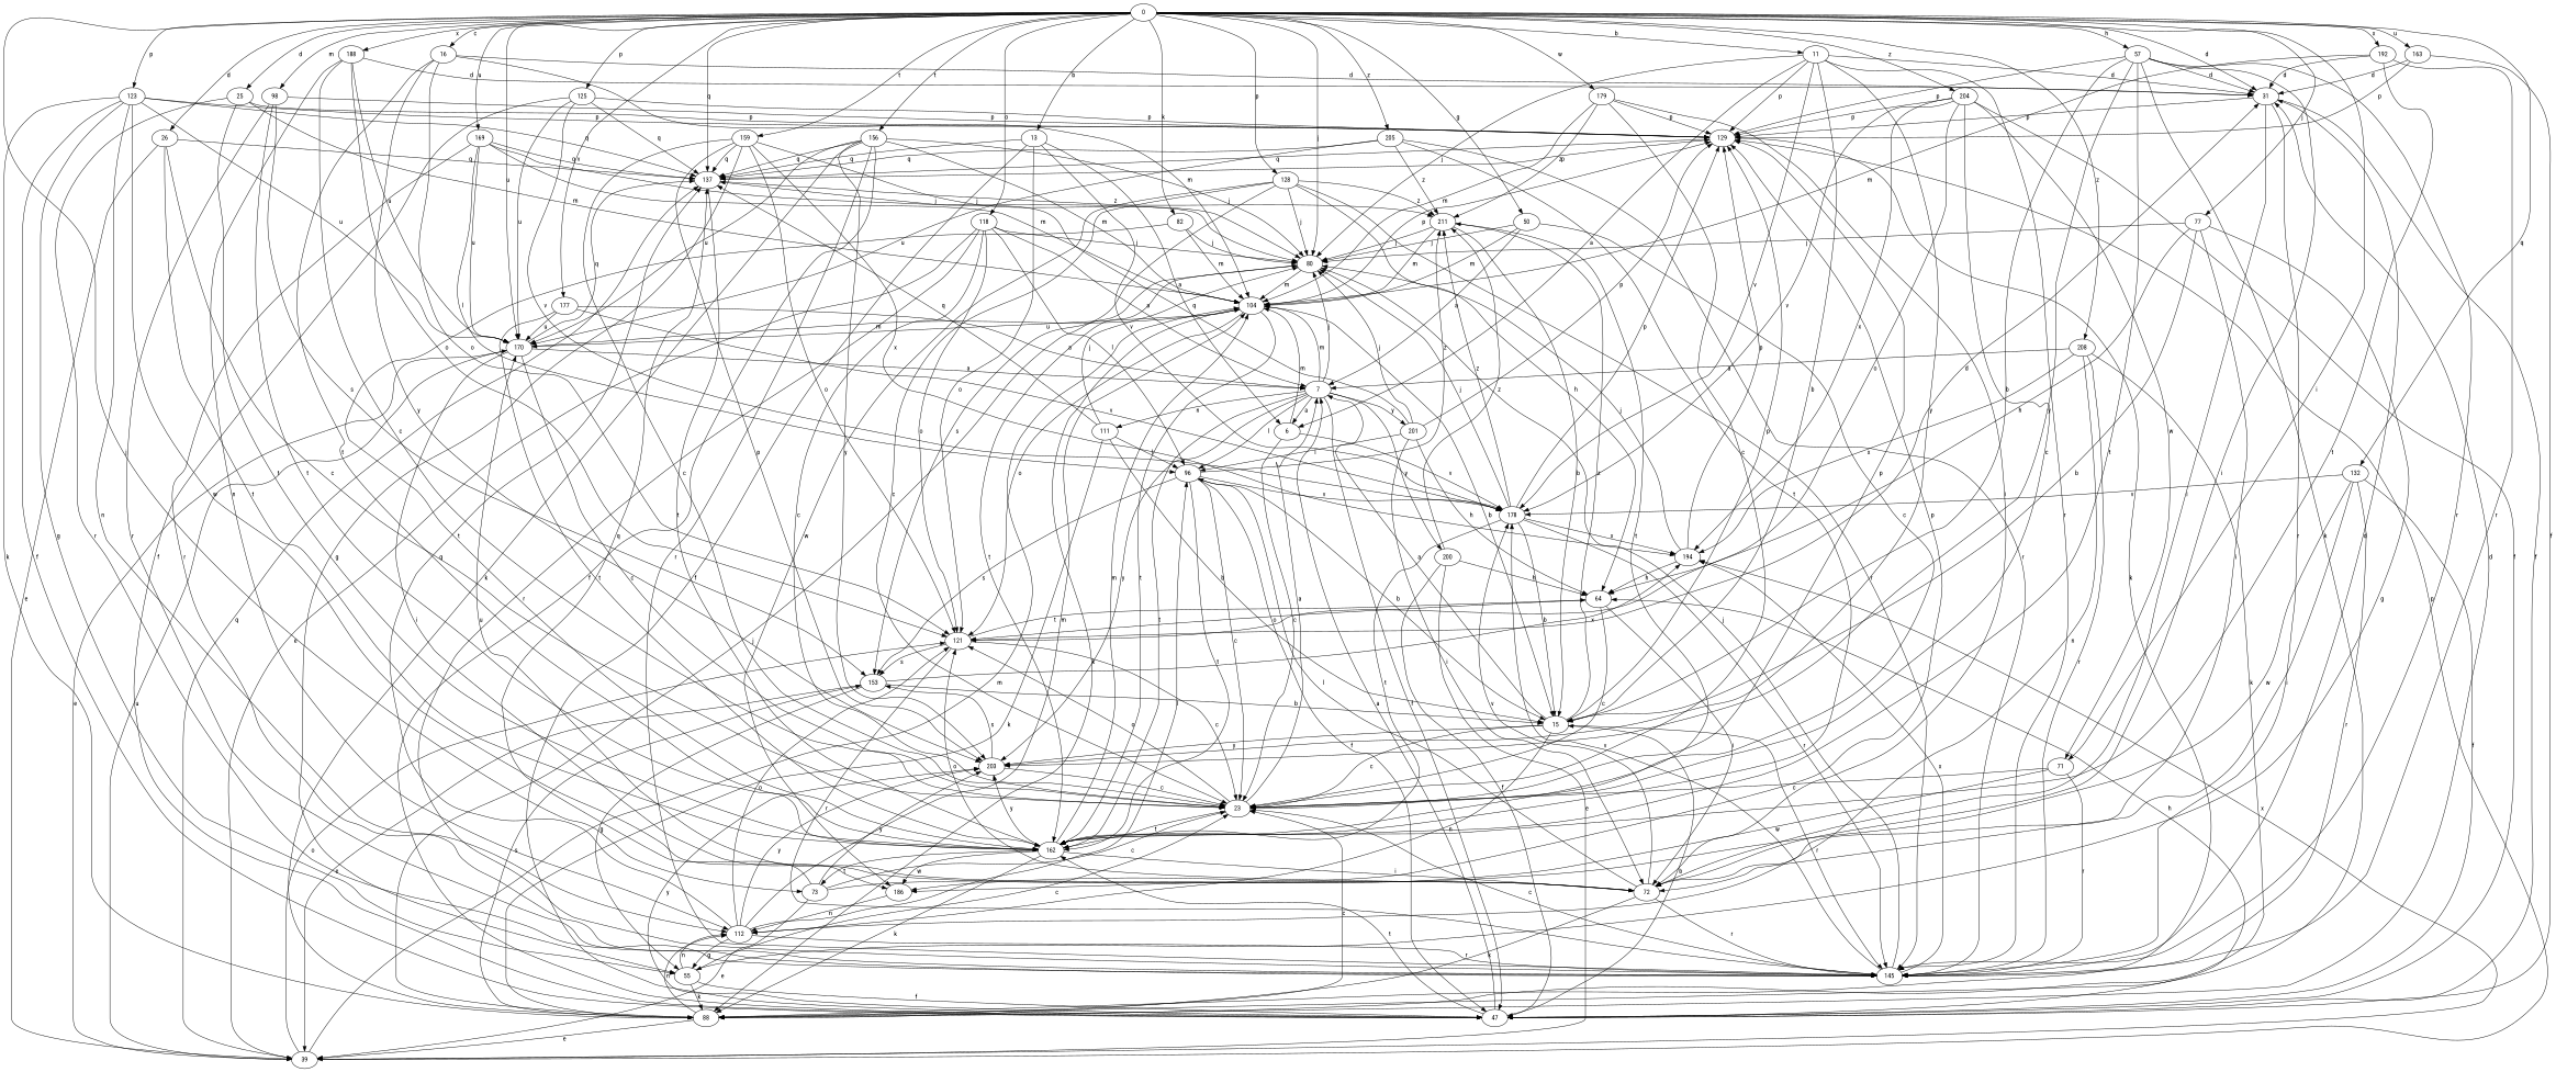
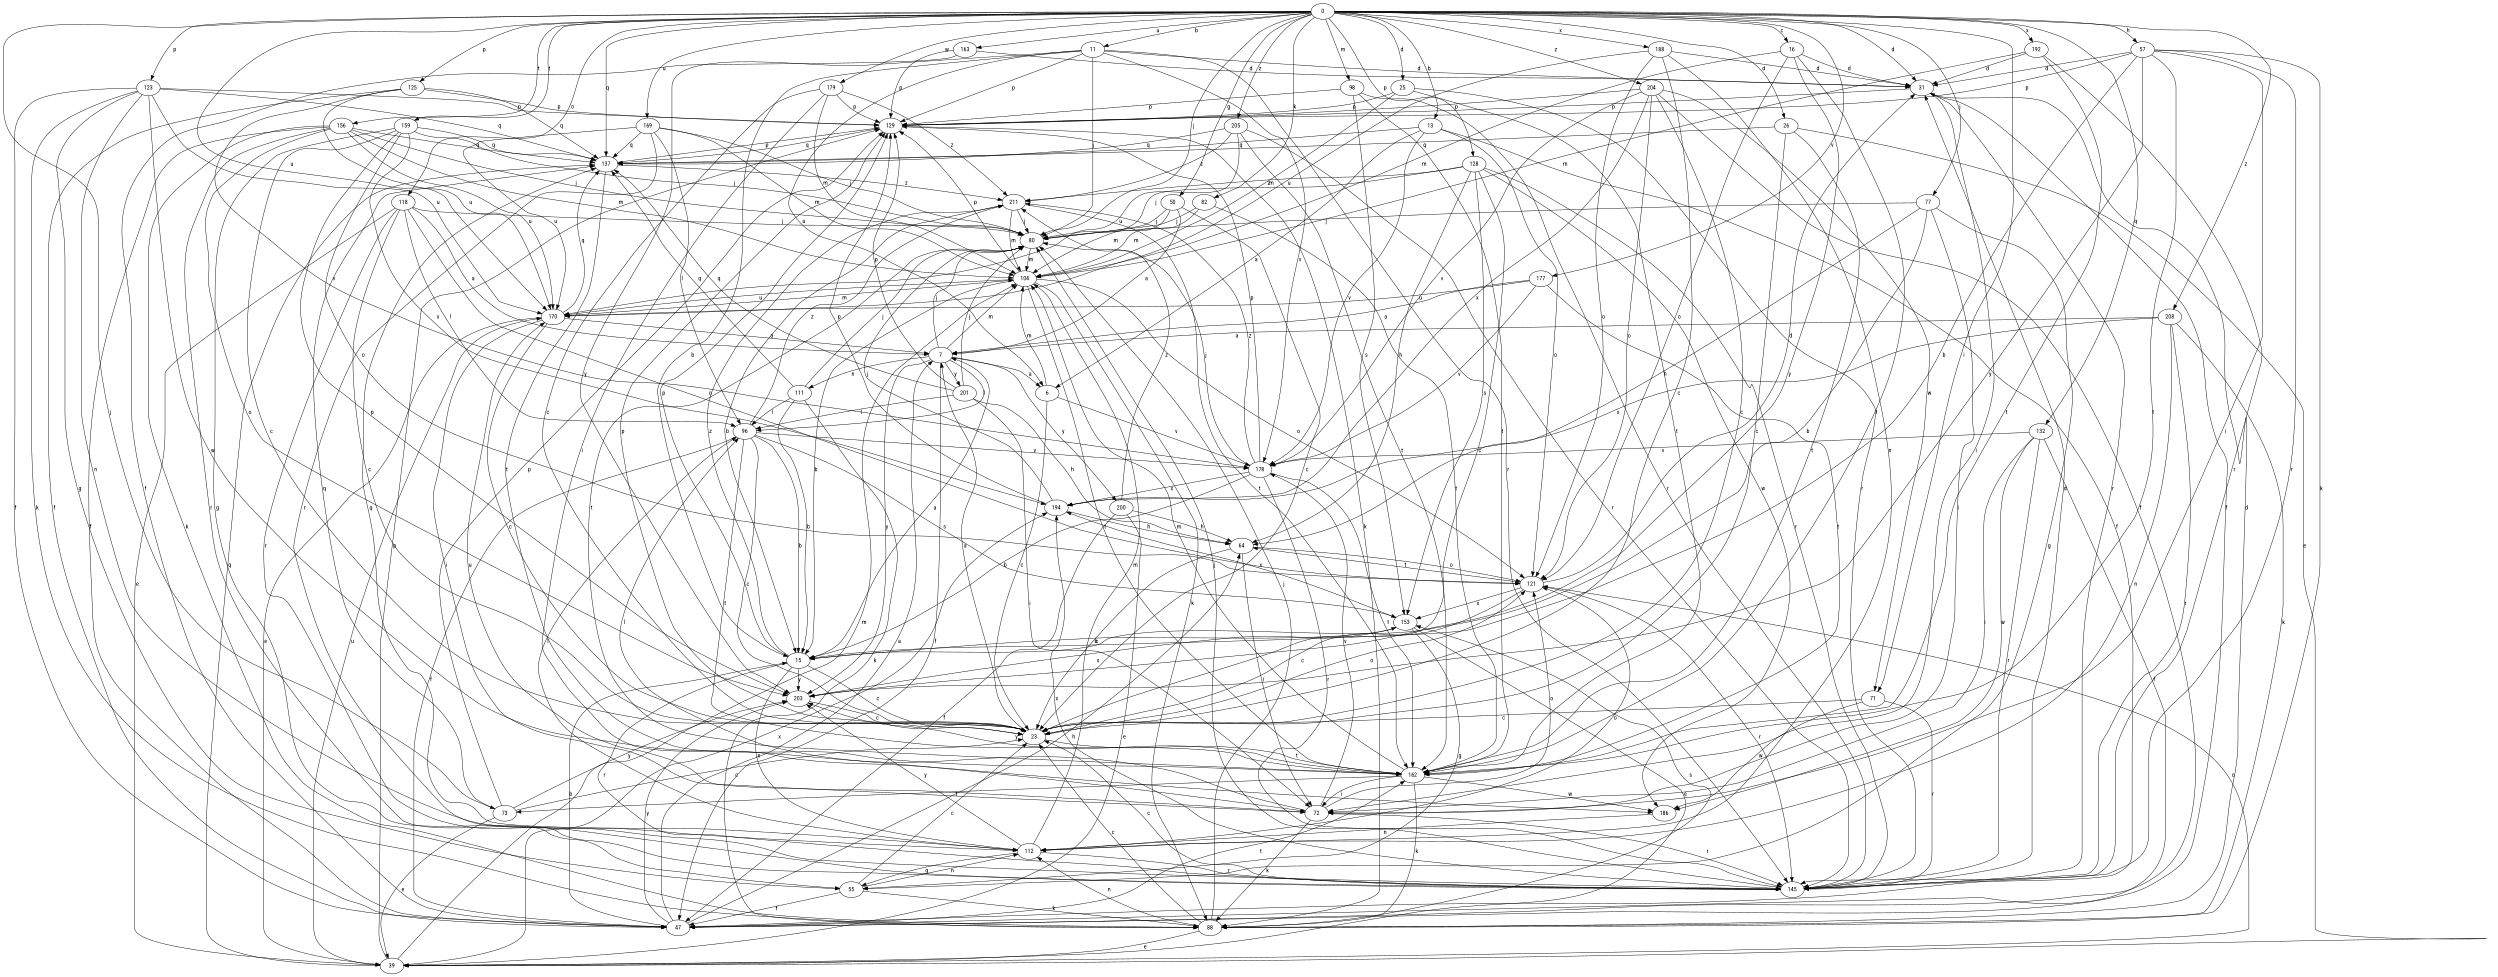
  strict digraph {
    fontname="Roboto Condensed"
    node [fontname="Roboto Condensed"]
    edge [fontname="Roboto Condensed"]
    0
    11
    13
    16
    25
    26
    31
    50
    57
    71
    73
    77
    80
    82
    98
    118
    123
    125
    128
    132
    137
    156
    159
    163
    169
    170
    177
    179
    188
    192
    204
    205
    208
    6
    178
    203
    15
    129
    145
    47
    121
    104
    162
    23
    39
    72
    7
    88
    186
    64
    55
    153
    96
    112
    211
    194
    111
    200
    201
    0 -> 11 [label=b]
    0 -> 13 [label=b]
    0 -> 16 [label=c]
    0 -> 25 [label=d]
    0 -> 26 [label=d]
    0 -> 31 [label=d]
    0 -> 50 [label=g]
    0 -> 57 [label=h]
    0 -> 71 [label=i]
    0 -> 73 [label=j]
    0 -> 77 [label=j]
    0 -> 80 [label=j]
    0 -> 82 [label=k]
    0 -> 98 [label=m]
    0 -> 118 [label=o]
    0 -> 123 [label=p]
    0 -> 125 [label=p]
    0 -> 128 [label=p]
    0 -> 132 [label=q]
    0 -> 137 [label=q]
    0 -> 156 [label=t]
    0 -> 159 [label=t]
    0 -> 163 [label=u]
    0 -> 169 [label=u]
    0 -> 170 [label=u]
    0 -> 177 [label=v]
    0 -> 179 [label=w]
    0 -> 188 [label=x]
    0 -> 192 [label=x]
    0 -> 204 [label=z]
    0 -> 205 [label=z]
    0 -> 208 [label=z]
    11 -> 31 [label=d]
    11 -> 80 [label=j]
    11 -> 6 [label=a]
    11 -> 178 [label=v]
    11 -> 203 [label=y]
    11 -> 15 [label=b]
    11 -> 129 [label=p]
    11 -> 145 [label=r]
    13 -> 137 [label=q]
    13 -> 6 [label=a]
    13 -> 178 [label=v]
    13 -> 47 [label=f]
    13 -> 121 [label=o]
    16 -> 31 [label=d]
    16 -> 203 [label=y]
    16 -> 121 [label=o]
    16 -> 104 [label=m]
    16 -> 162 [label=t]
    25 -> 129 [label=p]
    25 -> 145 [label=r]
    25 -> 104 [label=m]
    25 -> 162 [label=t]
    26 -> 137 [label=q]
    26 -> 162 [label=t]
    26 -> 23 [label=c]
    26 -> 39 [label=e]
    31 -> 129 [label=p]
    31 -> 145 [label=r]
    31 -> 47 [label=f]
    31 -> 72 [label=i]
    50 -> 80 [label=j]
    50 -> 104 [label=m]
    50 -> 23 [label=c]
    50 -> 7 [label=a]
    57 -> 31 [label=d]
    57 -> 203 [label=y]
    57 -> 15 [label=b]
    57 -> 129 [label=p]
    57 -> 145 [label=r]
    57 -> 162 [label=t]
    57 -> 72 [label=i]
    57 -> 88 [label=k]
    71 -> 145 [label=r]
    71 -> 23 [label=c]
    71 -> 186 [label=w]
    73 -> 137 [label=q]
    73 -> 203 [label=y]
    73 -> 129 [label=p]
    73 -> 23 [label=c]
    73 -> 39 [label=e]
    77 -> 80 [label=j]
    77 -> 15 [label=b]
    77 -> 72 [label=i]
    77 -> 64 [label=h]
    77 -> 55 [label=g]
    80 -> 104 [label=m]
    80 -> 162 [label=t]
    82 -> 80 [label=j]
    82 -> 104 [label=m]
    82 -> 162 [label=t]
    98 -> 129 [label=p]
    98 -> 145 [label=r]
    98 -> 162 [label=t]
    98 -> 153 [label=s]
    118 -> 80 [label=j]
    118 -> 145 [label=r]
    118 -> 121 [label=o]
    118 -> 23 [label=c]
    118 -> 39 [label=e]
    118 -> 7 [label=a]
    118 -> 96 [label=l]
    123 -> 137 [label=q]
    123 -> 170 [label=u]
    123 -> 129 [label=p]
    123 -> 47 [label=f]
    123 -> 88 [label=k]
    123 -> 186 [label=w]
    123 -> 55 [label=g]
    123 -> 112 [label=n]
    125 -> 137 [label=q]
    125 -> 170 [label=u]
    125 -> 178 [label=v]
    125 -> 129 [label=p]
    125 -> 47 [label=f]
    128 -> 80 [label=j]
    128 -> 145 [label=r]
    128 -> 23 [label=c]
    128 -> 186 [label=w]
    128 -> 64 [label=h]
    128 -> 153 [label=s]
    128 -> 211 [label=z]
    132 -> 178 [label=v]
    132 -> 145 [label=r]
    132 -> 47 [label=f]
    132 -> 72 [label=i]
    132 -> 186 [label=w]
    137 -> 129 [label=p]
    137 -> 162 [label=t]
    137 -> 211 [label=z]
    156 -> 80 [label=j]
    156 -> 137 [label=q]
    156 -> 170 [label=u]
-   156 -> 203 [label=y]
+   156 -> 203 [label=o]
    156 -> 145 [label=r]
    156 -> 47 [label=f]
    156 -> 104 [label=m]
    156 -> 88 [label=k]
    159 -> 80 [label=j]
    159 -> 137 [label=q]
    159 -> 203 [label=p]
    159 -> 121 [label=o]
    159 -> 23 [label=c]
    159 -> 55 [label=g]
    159 -> 194 [label=x]
    163 -> 31 [label=d]
    163 -> 129 [label=p]
    163 -> 47 [label=f]
    169 -> 80 [label=j]
    169 -> 137 [label=q]
    169 -> 170 [label=u]
    169 -> 145 [label=r]
    169 -> 104 [label=m]
    169 -> 96 [label=l]
    170 -> 137 [label=q]
    170 -> 104 [label=m]
    170 -> 23 [label=c]
    170 -> 39 [label=e]
    170 -> 72 [label=i]
    170 -> 7 [label=a]
    177 -> 170 [label=u]
    177 -> 178 [label=v]
    177 -> 162 [label=t]
    177 -> 7 [label=a]
    179 -> 129 [label=p]
    179 -> 104 [label=m]
    179 -> 23 [label=c]
    179 -> 72 [label=i]
    179 -> 211 [label=z]
    188 -> 31 [label=d]
    188 -> 170 [label=u]
    188 -> 121 [label=o]
    188 -> 23 [label=c]
    188 -> 112 [label=n]
    192 -> 31 [label=d]
    192 -> 145 [label=r]
    192 -> 104 [label=m]
    192 -> 162 [label=t]
    204 -> 71 [label=w]
    204 -> 178 [label=v]
    204 -> 129 [label=p]
    204 -> 47 [label=f]
    204 -> 121 [label=o]
    204 -> 23 [label=c]
    204 -> 194 [label=x]
    205 -> 137 [label=q]
    205 -> 170 [label=u]
    205 -> 145 [label=r]
    205 -> 162 [label=t]
    205 -> 211 [label=z]
    208 -> 145 [label=r]
    208 -> 7 [label=a]
    208 -> 88 [label=k]
    208 -> 112 [label=n]
    208 -> 194 [label=x]
    6 -> 178 [label=v]
    6 -> 104 [label=m]
    6 -> 23 [label=c]
    178 -> 80 [label=j]
    178 -> 15 [label=b]
    178 -> 129 [label=p]
    178 -> 145 [label=r]
    178 -> 162 [label=t]
    178 -> 211 [label=z]
    178 -> 194 [label=x]
    203 -> 23 [label=c]
    203 -> 153 [label=s]
    15 -> 203 [label=y]
    15 -> 129 [label=p]
    15 -> 145 [label=r]
    15 -> 23 [label=c]
    15 -> 7 [label=a]
    15 -> 112 [label=n]
    15 -> 211 [label=z]
    129 -> 137 [label=q]
    129 -> 88 [label=k]
    145 -> 31 [label=d]
    145 -> 80 [label=j]
-   145 -> 178 [label=v]
    145 -> 23 [label=c]
    145 -> 194 [label=x]
    47 -> 203 [label=y]
    47 -> 15 [label=b]
    47 -> 162 [label=t]
    47 -> 7 [label=a]
    47 -> 64 [label=h]
    121 -> 31 [label=d]
    121 -> 145 [label=r]
    121 -> 23 [label=c]
    121 -> 64 [label=t]
    121 -> 153 [label=s]
    104 -> 170 [label=u]
    104 -> 15 [label=b]
    104 -> 129 [label=p]
    104 -> 121 [label=o]
    104 -> 162 [label=t]
    104 -> 88 [label=k]
    162 -> 73 [label=t]
    162 -> 203 [label=y]
    162 -> 104 [label=m]
    162 -> 72 [label=i]
    162 -> 88 [label=k]
    162 -> 186 [label=w]
    23 -> 129 [label=p]
    23 -> 121 [label=o]
    23 -> 162 [label=t]
    23 -> 7 [label=a]
    39 -> 137 [label=q]
    39 -> 170 [label=u]
    39 -> 129 [label=p]
    39 -> 121 [label=o]
    39 -> 104 [label=m]
    39 -> 194 [label=x]
    72 -> 170 [label=u]
    72 -> 178 [label=v]
    72 -> 145 [label=r]
    72 -> 121 [label=o]
    72 -> 88 [label=k]
    72 -> 96 [label=l]
    7 -> 80 [label=j]
    7 -> 6 [label=a]
    7 -> 203 [label=y]
    7 -> 47 [label=f]
    7 -> 104 [label=m]
-   7 -> 162 [label=t]
    7 -> 96 [label=l]
    7 -> 111 [label=n]
    7 -> 200 [label=y]
    7 -> 201 [label=y]
    88 -> 31 [label=d]
    88 -> 80 [label=j]
    88 -> 23 [label=c]
    88 -> 39 [label=e]
    88 -> 153 [label=s]
    88 -> 112 [label=n]
    186 -> 112 [label=n]
    64 -> 121 [label=o]
    64 -> 23 [label=c]
    64 -> 72 [label=i]
    55 -> 47 [label=f]
    55 -> 23 [label=c]
    55 -> 88 [label=k]
    55 -> 112 [label=n]
    153 -> 15 [label=b]
    153 -> 39 [label=e]
    153 -> 55 [label=g]
    153 -> 194 [label=x]
    96 -> 178 [label=v]
    96 -> 15 [label=b]
    96 -> 47 [label=f]
    96 -> 162 [label=t]
    96 -> 23 [label=c]
    96 -> 153 [label=s]
    96 -> 211 [label=z]
    112 -> 137 [label=q]
    112 -> 203 [label=y]
    112 -> 145 [label=r]
    112 -> 121 [label=o]
    112 -> 104 [label=m]
    112 -> 55 [label=g]
    112 -> 96 [label=l]
    211 -> 80 [label=j]
    211 -> 15 [label=b]
    211 -> 104 [label=m]
    211 -> 162 [label=t]
    194 -> 80 [label=j]
    194 -> 129 [label=p]
    194 -> 64 [label=h]
    111 -> 80 [label=j]
    111 -> 137 [label=q]
    111 -> 15 [label=b]
    111 -> 88 [label=k]
    111 -> 96 [label=l]
    200 -> 47 [label=f]
    200 -> 39 [label=e]
    200 -> 64 [label=h]
    200 -> 211 [label=z]
    201 -> 80 [label=j]
    201 -> 137 [label=q]
    201 -> 129 [label=p]
    201 -> 72 [label=i]
    201 -> 64 [label=h]
    201 -> 96 [label=l]
  }
